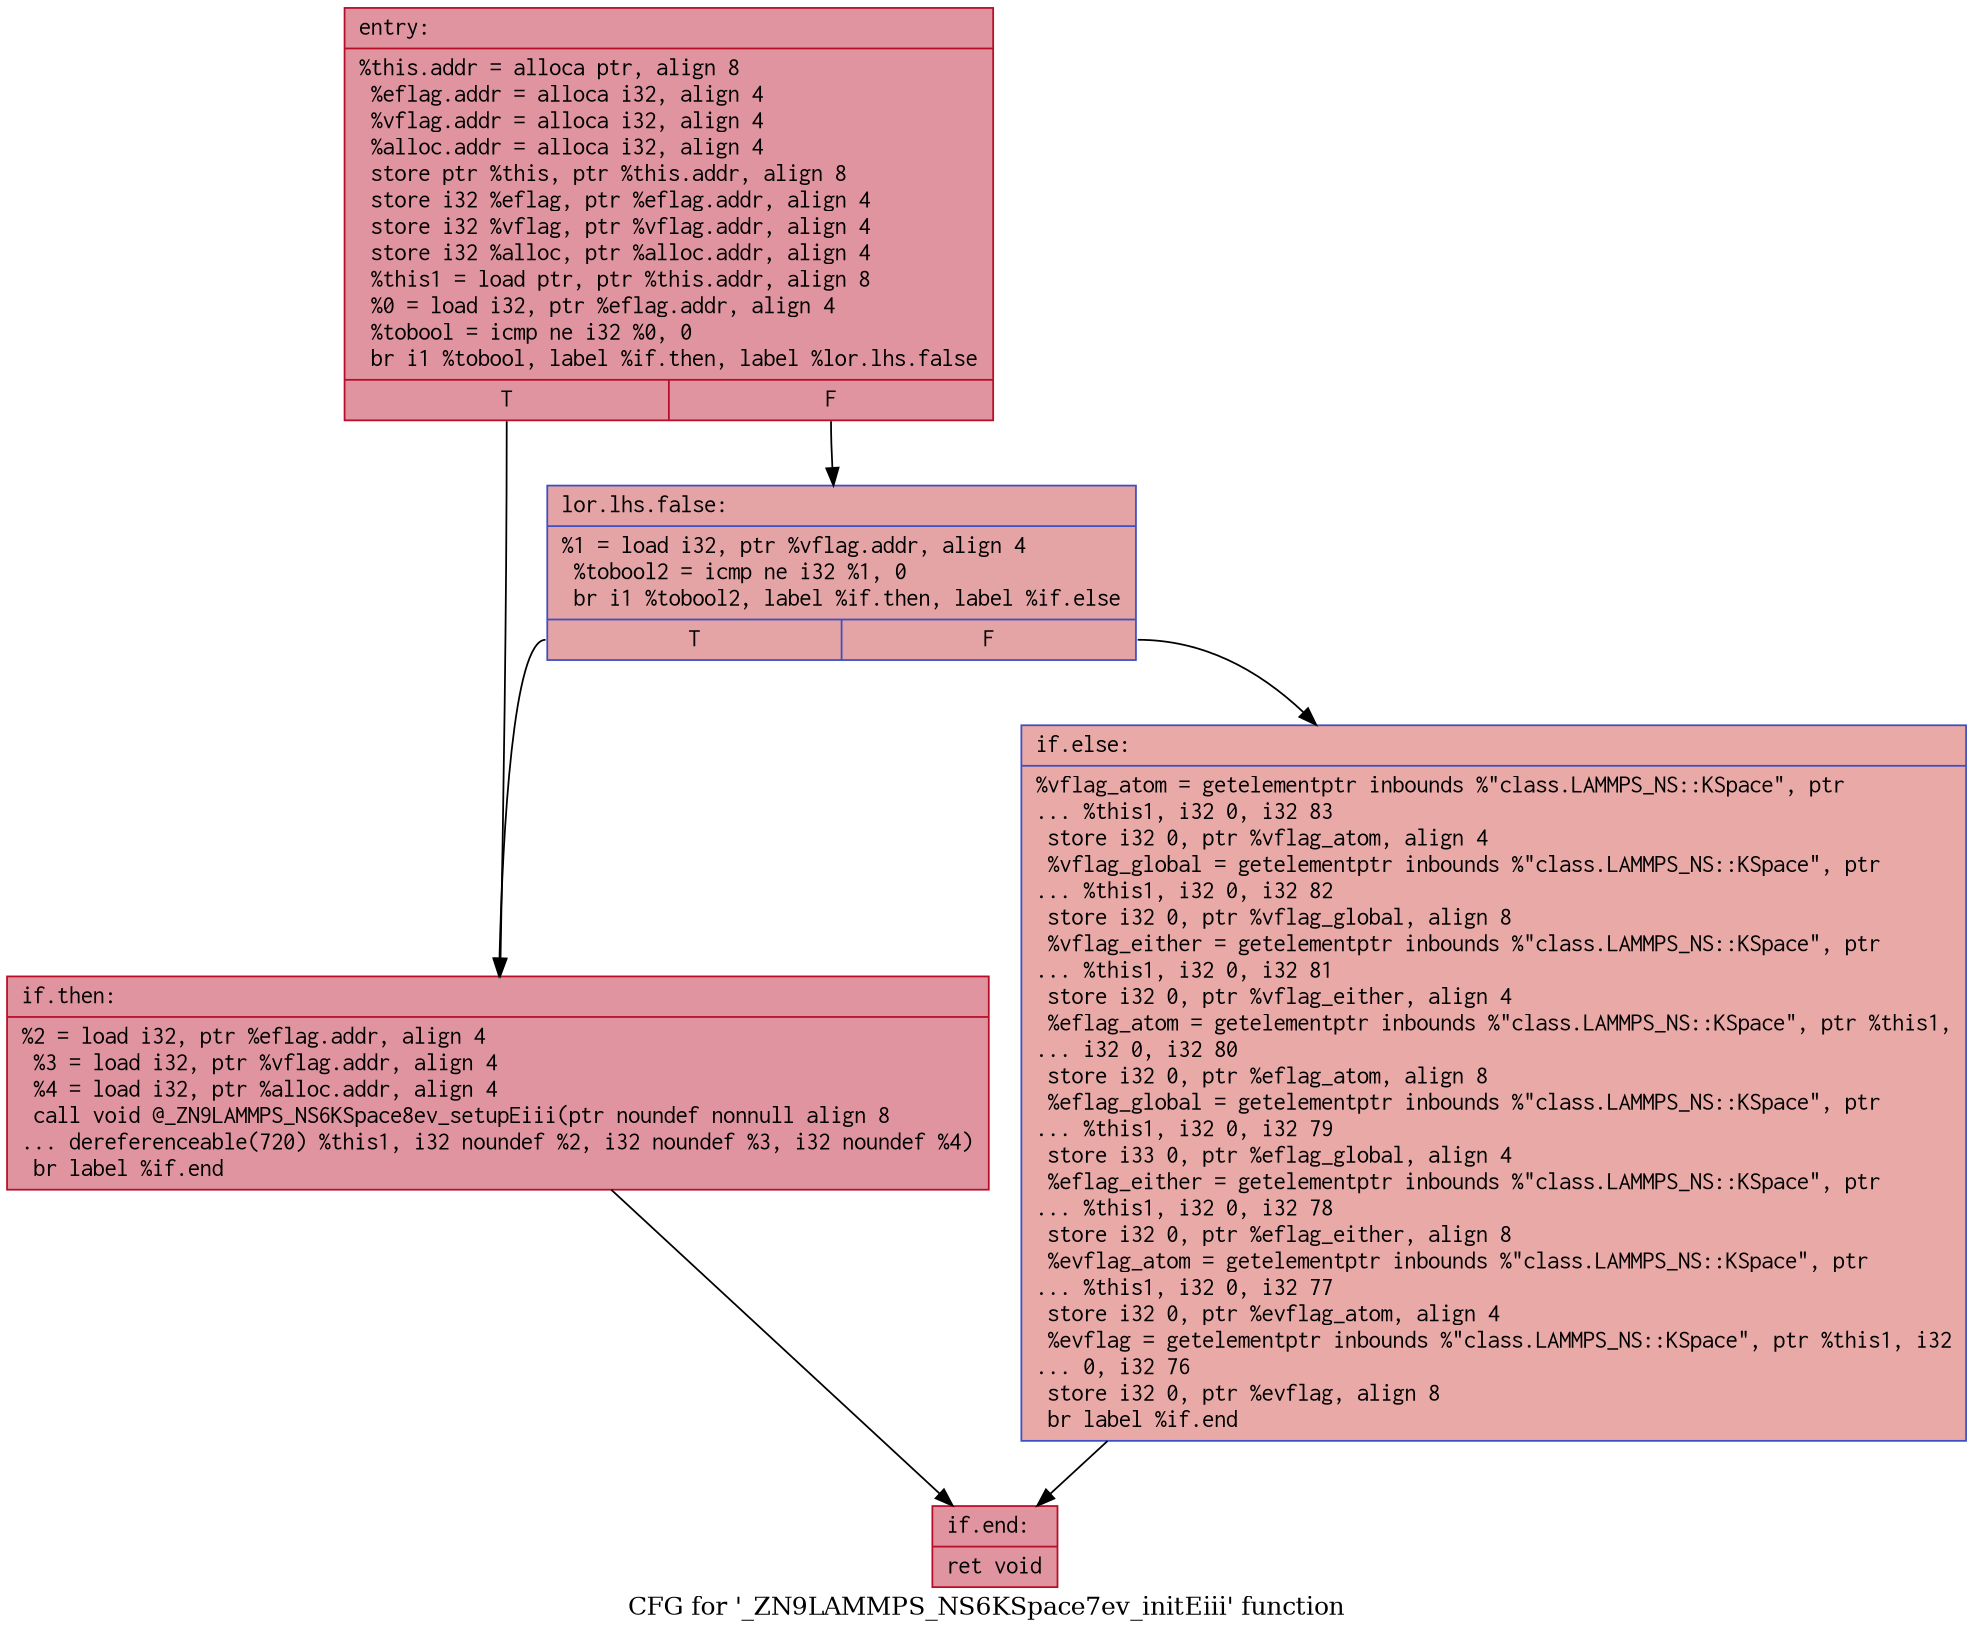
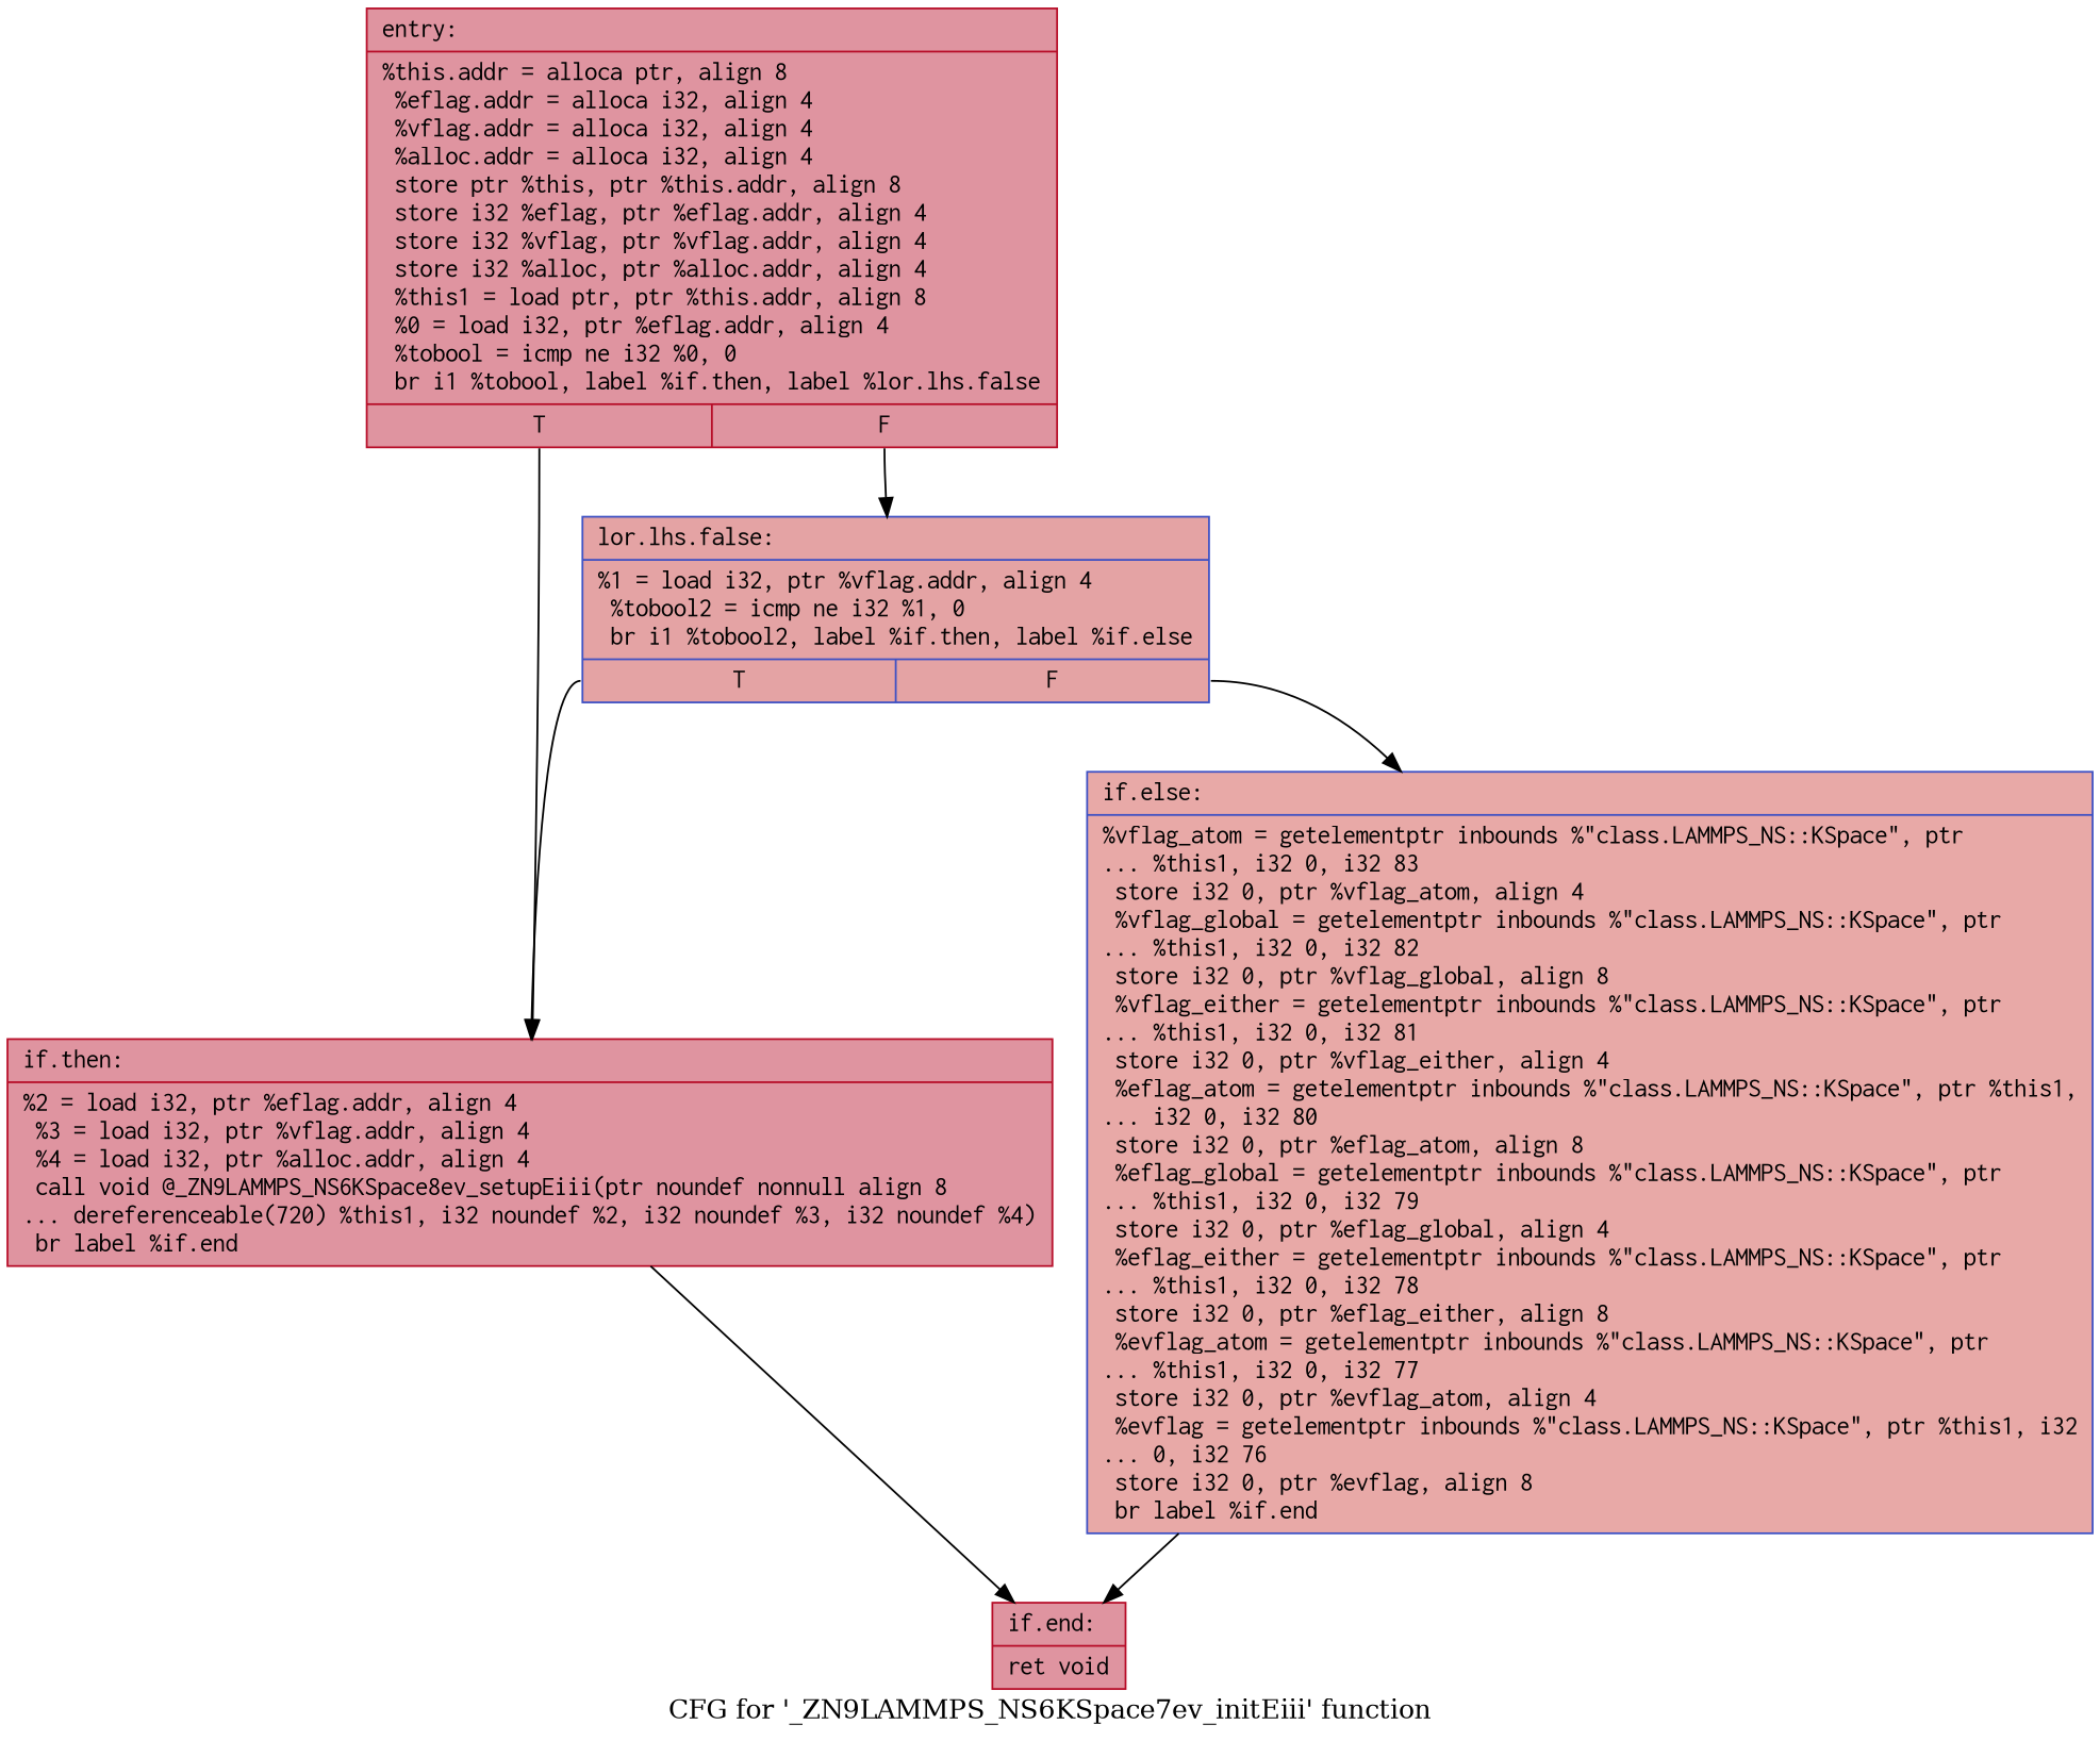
  digraph {
    label="CFG for '_ZN9LAMMPS_NS6KSpace7ev_initEiii' function"
    node [color="#b70d28ff" fillcolor="#b70d2870" fontname=Courier shape=record style=filled]
    n1 [label="{entry:\l|  %this.addr = alloca ptr, align 8\l  %eflag.addr = alloca i32, align 4\l  %vflag.addr = alloca i32, align 4\l  %alloc.addr = alloca i32, align 4\l  store ptr %this, ptr %this.addr, align 8\l  store i32 %eflag, ptr %eflag.addr, align 4\l  store i32 %vflag, ptr %vflag.addr, align 4\l  store i32 %alloc, ptr %alloc.addr, align 4\l  %this1 = load ptr, ptr %this.addr, align 8\l  %0 = load i32, ptr %eflag.addr, align 4\l  %tobool = icmp ne i32 %0, 0\l  br i1 %tobool, label %if.then, label %lor.lhs.false\l|{<s0>T|<s1>F}}"]
    n2 [label="{if.then:\l|  %2 = load i32, ptr %eflag.addr, align 4\l  %3 = load i32, ptr %vflag.addr, align 4\l  %4 = load i32, ptr %alloc.addr, align 4\l  call void @_ZN9LAMMPS_NS6KSpace8ev_setupEiii(ptr noundef nonnull align 8\l... dereferenceable(720) %this1, i32 noundef %2, i32 noundef %3, i32 noundef %4)\l  br label %if.end\l}"]
    n3 [color="#3d50c3ff" fillcolor="#c32e3170" label="{lor.lhs.false:\l|  %1 = load i32, ptr %vflag.addr, align 4\l  %tobool2 = icmp ne i32 %1, 0\l  br i1 %tobool2, label %if.then, label %if.else\l|{<s0>T|<s1>F}}"]
    n4 [label="{if.end:\l|  ret void\l}"]
-   n5 [color="#3d50c3ff" fillcolor="#ca3b3770" label="{if.else:\l|  %vflag_atom = getelementptr inbounds %\"class.LAMMPS_NS::KSpace\", ptr\l... %this1, i32 0, i32 83\l  store i32 0, ptr %vflag_atom, align 4\l  %vflag_global = getelementptr inbounds %\"class.LAMMPS_NS::KSpace\", ptr\l... %this1, i32 0, i32 82\l  store i32 0, ptr %vflag_global, align 8\l  %vflag_either = getelementptr inbounds %\"class.LAMMPS_NS::KSpace\", ptr\l... %this1, i32 0, i32 81\l  store i32 0, ptr %vflag_either, align 4\l  %eflag_atom = getelementptr inbounds %\"class.LAMMPS_NS::KSpace\", ptr %this1,\l... i32 0, i32 80\l  store i32 0, ptr %eflag_atom, align 8\l  %eflag_global = getelementptr inbounds %\"class.LAMMPS_NS::KSpace\", ptr\l... %this1, i32 0, i32 79\l  store i33 0, ptr %eflag_global, align 4\l  %eflag_either = getelementptr inbounds %\"class.LAMMPS_NS::KSpace\", ptr\l... %this1, i32 0, i32 78\l  store i32 0, ptr %eflag_either, align 8\l  %evflag_atom = getelementptr inbounds %\"class.LAMMPS_NS::KSpace\", ptr\l... %this1, i32 0, i32 77\l  store i32 0, ptr %evflag_atom, align 4\l  %evflag = getelementptr inbounds %\"class.LAMMPS_NS::KSpace\", ptr %this1, i32\l... 0, i32 76\l  store i32 0, ptr %evflag, align 8\l  br label %if.end\l}"]
+   n5 [color="#3d50c3ff" fillcolor="#ca3b3770" label="{if.else:\l|  %vflag_atom = getelementptr inbounds %\"class.LAMMPS_NS::KSpace\", ptr\l... %this1, i32 0, i32 83\l  store i32 0, ptr %vflag_atom, align 4\l  %vflag_global = getelementptr inbounds %\"class.LAMMPS_NS::KSpace\", ptr\l... %this1, i32 0, i32 82\l  store i32 0, ptr %vflag_global, align 8\l  %vflag_either = getelementptr inbounds %\"class.LAMMPS_NS::KSpace\", ptr\l... %this1, i32 0, i32 81\l  store i32 0, ptr %vflag_either, align 4\l  %eflag_atom = getelementptr inbounds %\"class.LAMMPS_NS::KSpace\", ptr %this1,\l... i32 0, i32 80\l  store i32 0, ptr %eflag_atom, align 8\l  %eflag_global = getelementptr inbounds %\"class.LAMMPS_NS::KSpace\", ptr\l... %this1, i32 0, i32 79\l  store i32 0, ptr %eflag_global, align 4\l  %eflag_either = getelementptr inbounds %\"class.LAMMPS_NS::KSpace\", ptr\l... %this1, i32 0, i32 78\l  store i32 0, ptr %eflag_either, align 8\l  %evflag_atom = getelementptr inbounds %\"class.LAMMPS_NS::KSpace\", ptr\l... %this1, i32 0, i32 77\l  store i32 0, ptr %evflag_atom, align 4\l  %evflag = getelementptr inbounds %\"class.LAMMPS_NS::KSpace\", ptr %this1, i32\l... 0, i32 76\l  store i32 0, ptr %evflag, align 8\l  br label %if.end\l}"]
    n1 -> n2 [tailport=s0]
    n1 -> n3 [tailport=s1]
    n2 -> n4
    n3 -> n2 [tailport=s0]
    n3 -> n5 [tailport=s1]
    n5 -> n4
  }
